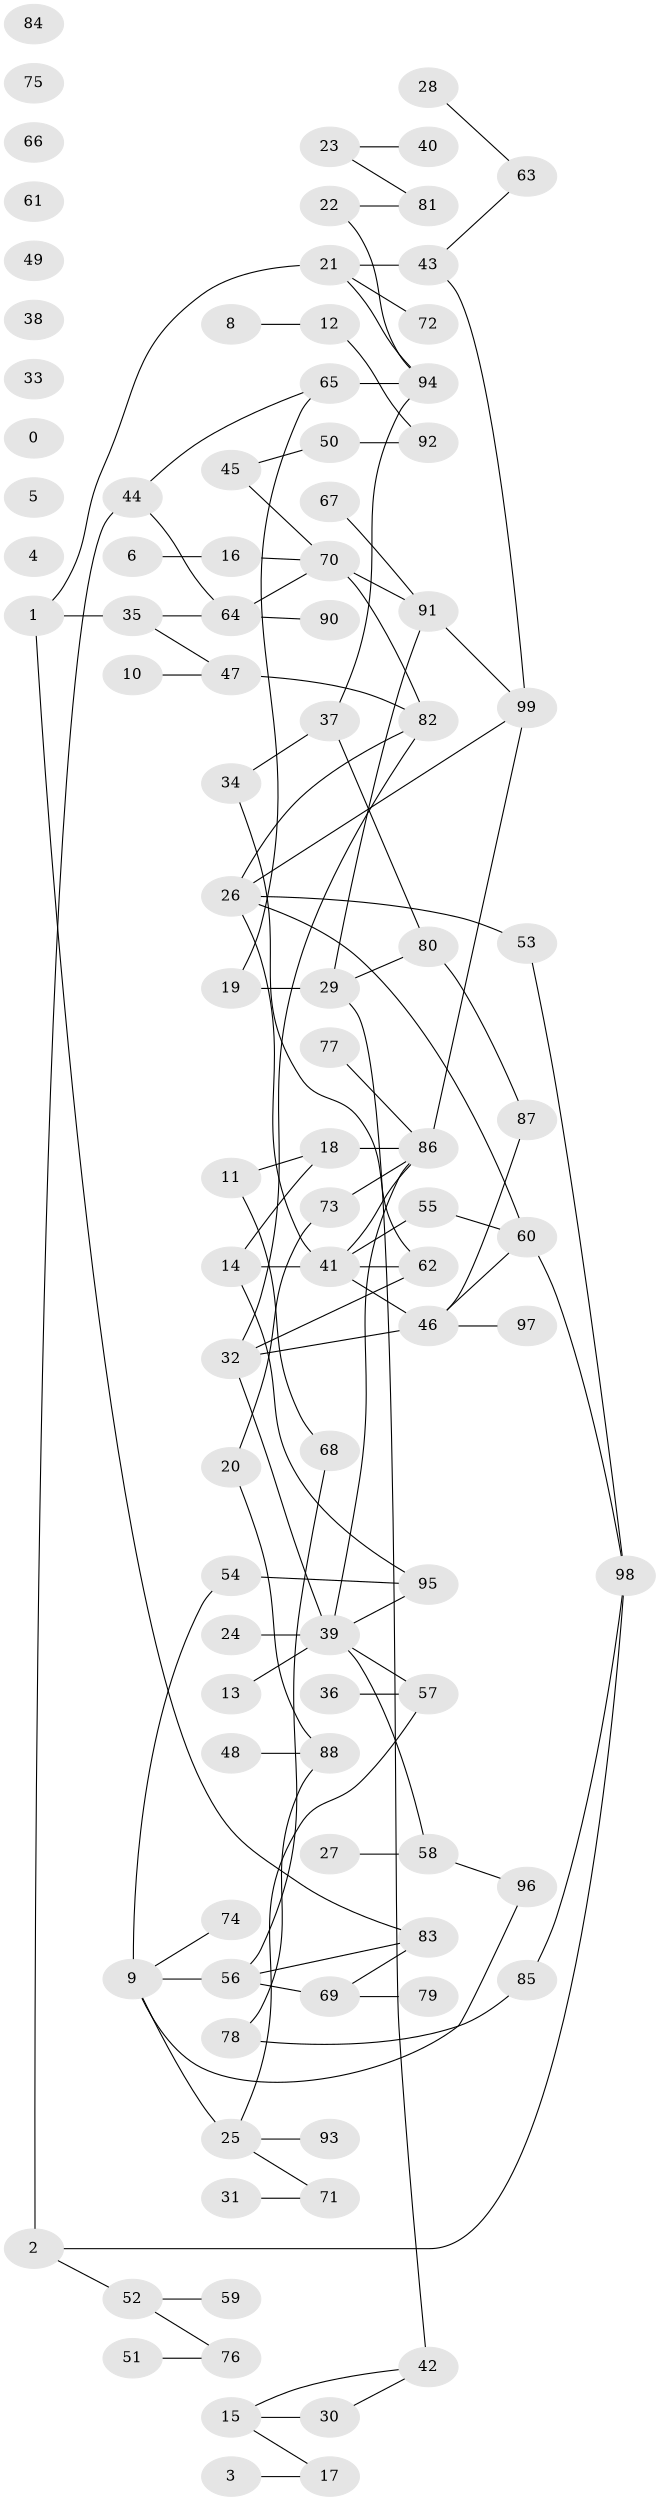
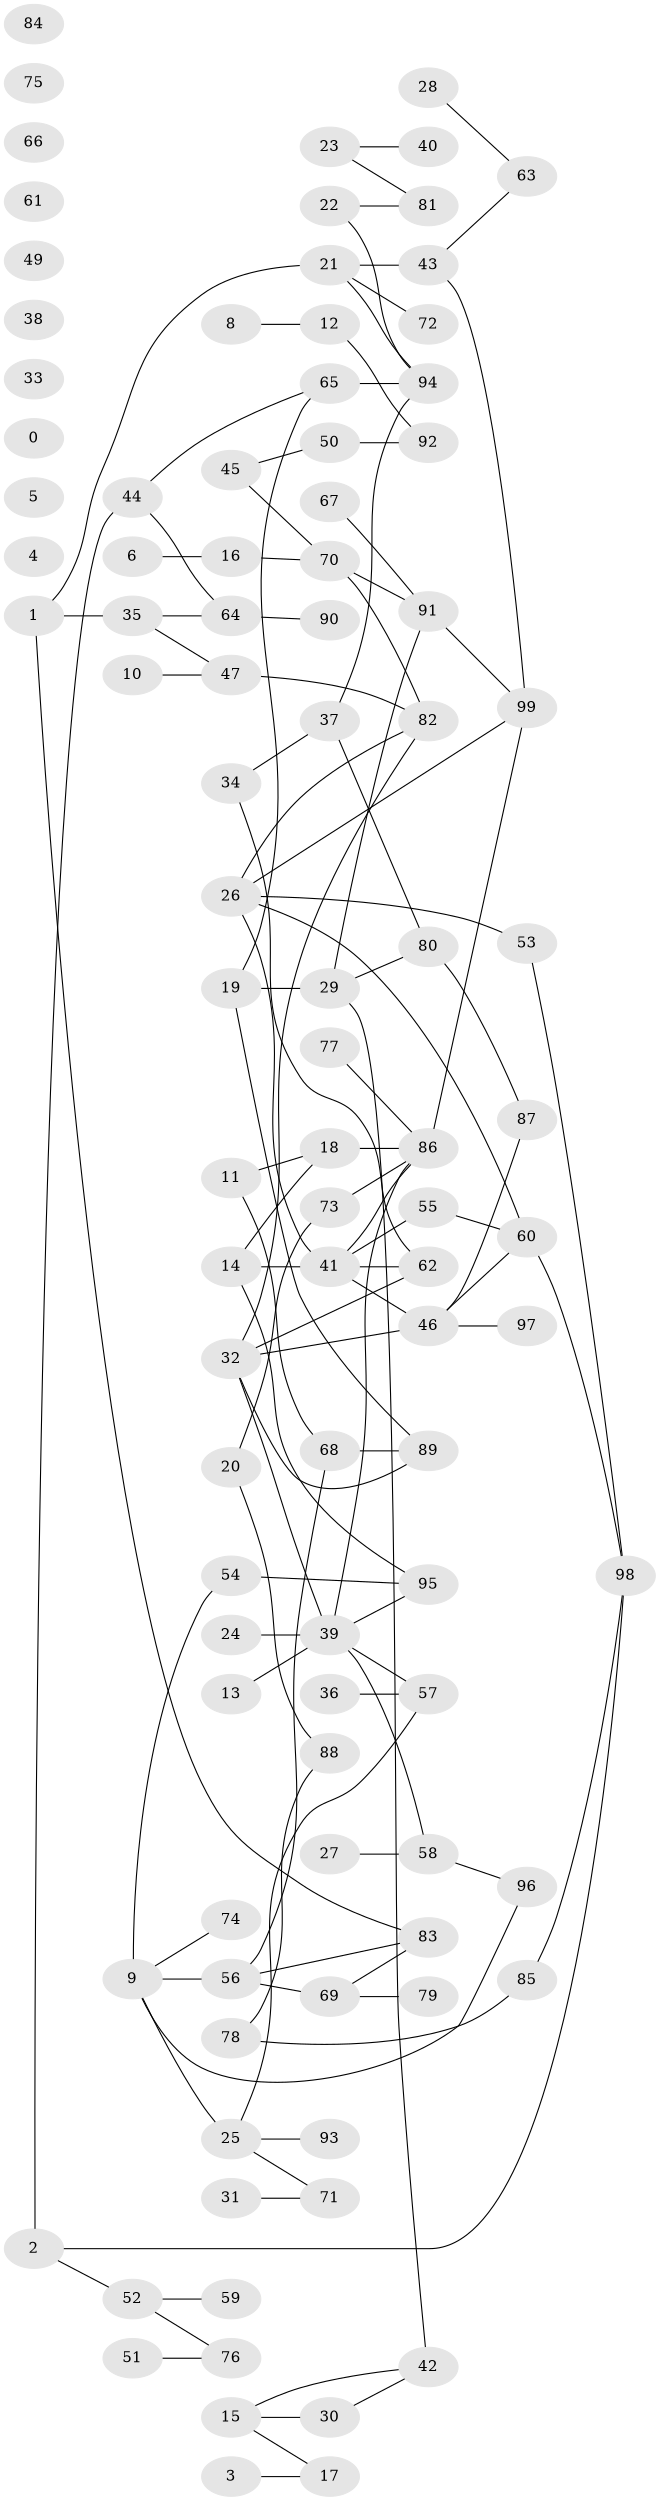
  graph {
    rankdir=LR
    node [color=gray90 style=filled]
    1
    21
    35
    83
    43
    72
    94
    47
    64
    69
    79
    2
    44
    52
    98
    65
    76
    59
    68
+   89
    3
    17
    4
    5
    6
    16
    70
    n28 [label=0]
    8
    12
    92
    9
    25
    54
    56
    74
    96
    57
    71
    93
    95
    10
    82
    11
    18
    86
    46
    60
    87
    97
    13
    39
    58
    91
    99
    14
    41
    62
    55
    15
    30
    42
    19
    29
    80
    20
    73
    88
    63
    22
    81
    23
    40
    24
    26
    53
    27
    28
    31
    32
    33
    34
    37
    90
    36
    38
    45
    50
-   48
    49
    51
    61
    66
    67
    75
    77
    78
    85
    84
    1 -- 21
    1 -- 35
    1 -- 83
    21 -- 43
    21 -- 72
    21 -- 94
    35 -- 47
    35 -- 64
    43 -- 99
    43 -- 63
    47 -- 82
-   64 -- 70
    64 -- 90
    69 -- 83
    69 -- 79
    2 -- 44
    2 -- 52
    2 -- 98
    44 -- 64
    44 -- 65
    52 -- 76
    52 -- 59
    65 -- 94
+   68 -- 89
    3 -- 17
    6 -- 16
    16 -- 70
    70 -- 82
    70 -- 91
    8 -- 12
    12 -- 92
    9 -- 25
    9 -- 54
    9 -- 56
    9 -- 74
    9 -- 96
    25 -- 57
    25 -- 71
    25 -- 93
    54 -- 95
    56 -- 83
    56 -- 69
    56 -- 68
    10 -- 47
    11 -- 68
    11 -- 18
    18 -- 86
    86 -- 99
    46 -- 60
    46 -- 87
    46 -- 97
    60 -- 98
    13 -- 39
    39 -- 57
    39 -- 95
    39 -- 86
    39 -- 58
    58 -- 96
    91 -- 99
    14 -- 95
    14 -- 18
    14 -- 41
    41 -- 86
    41 -- 46
    41 -- 62
    41 -- 55
    55 -- 60
    15 -- 17
    15 -- 30
    15 -- 42
    30 -- 42
    19 -- 65
+   19 -- 89
    19 -- 29
    29 -- 91
    29 -- 42
    29 -- 80
    80 -- 87
    20 -- 73
    20 -- 88
    73 -- 86
    22 -- 94
    22 -- 81
    23 -- 81
    23 -- 40
    24 -- 39
    26 -- 82
    26 -- 60
    26 -- 99
    26 -- 41
    26 -- 53
    53 -- 98
    27 -- 58
    28 -- 63
    31 -- 71
+   32 -- 89
    32 -- 82
    32 -- 46
    32 -- 39
    32 -- 62
    34 -- 62
    34 -- 37
    37 -- 94
    37 -- 80
    36 -- 57
    45 -- 70
    45 -- 50
    50 -- 92
-   48 -- 88
    51 -- 76
    67 -- 91
    77 -- 86
    78 -- 88
    78 -- 85
    85 -- 98
  }
